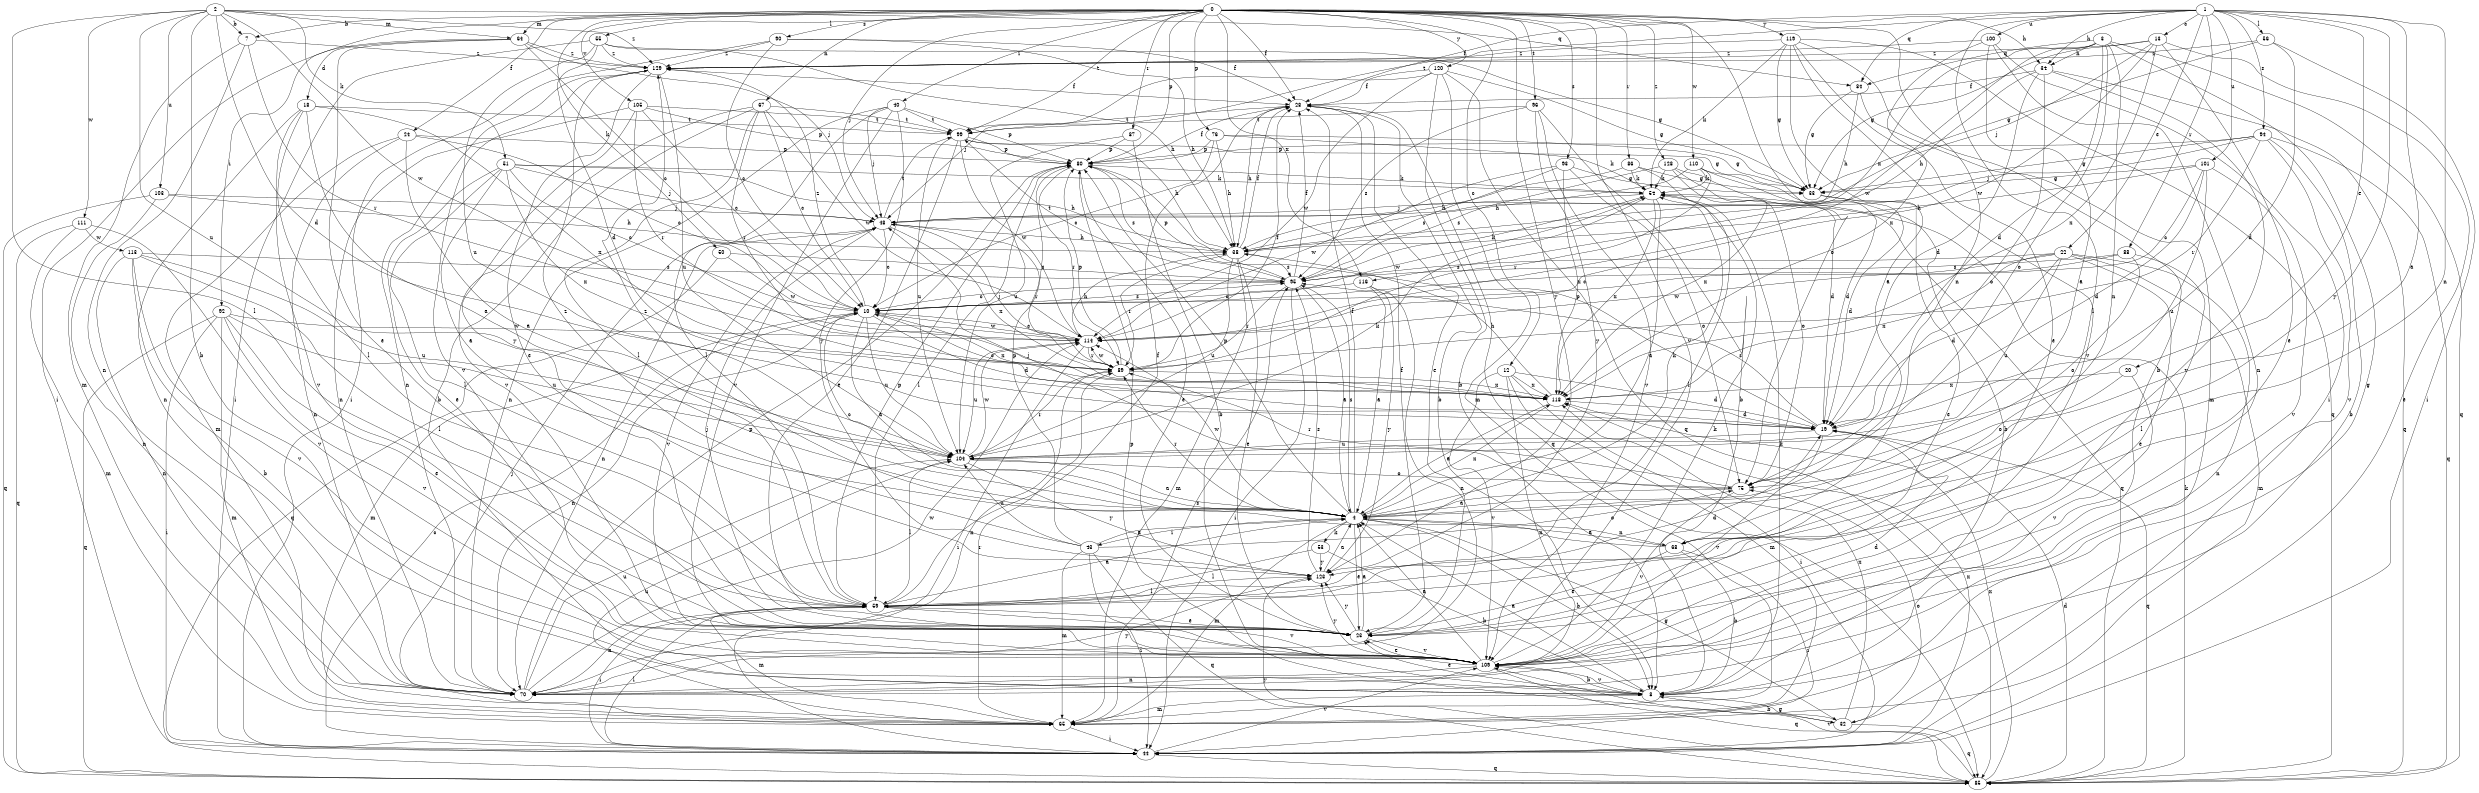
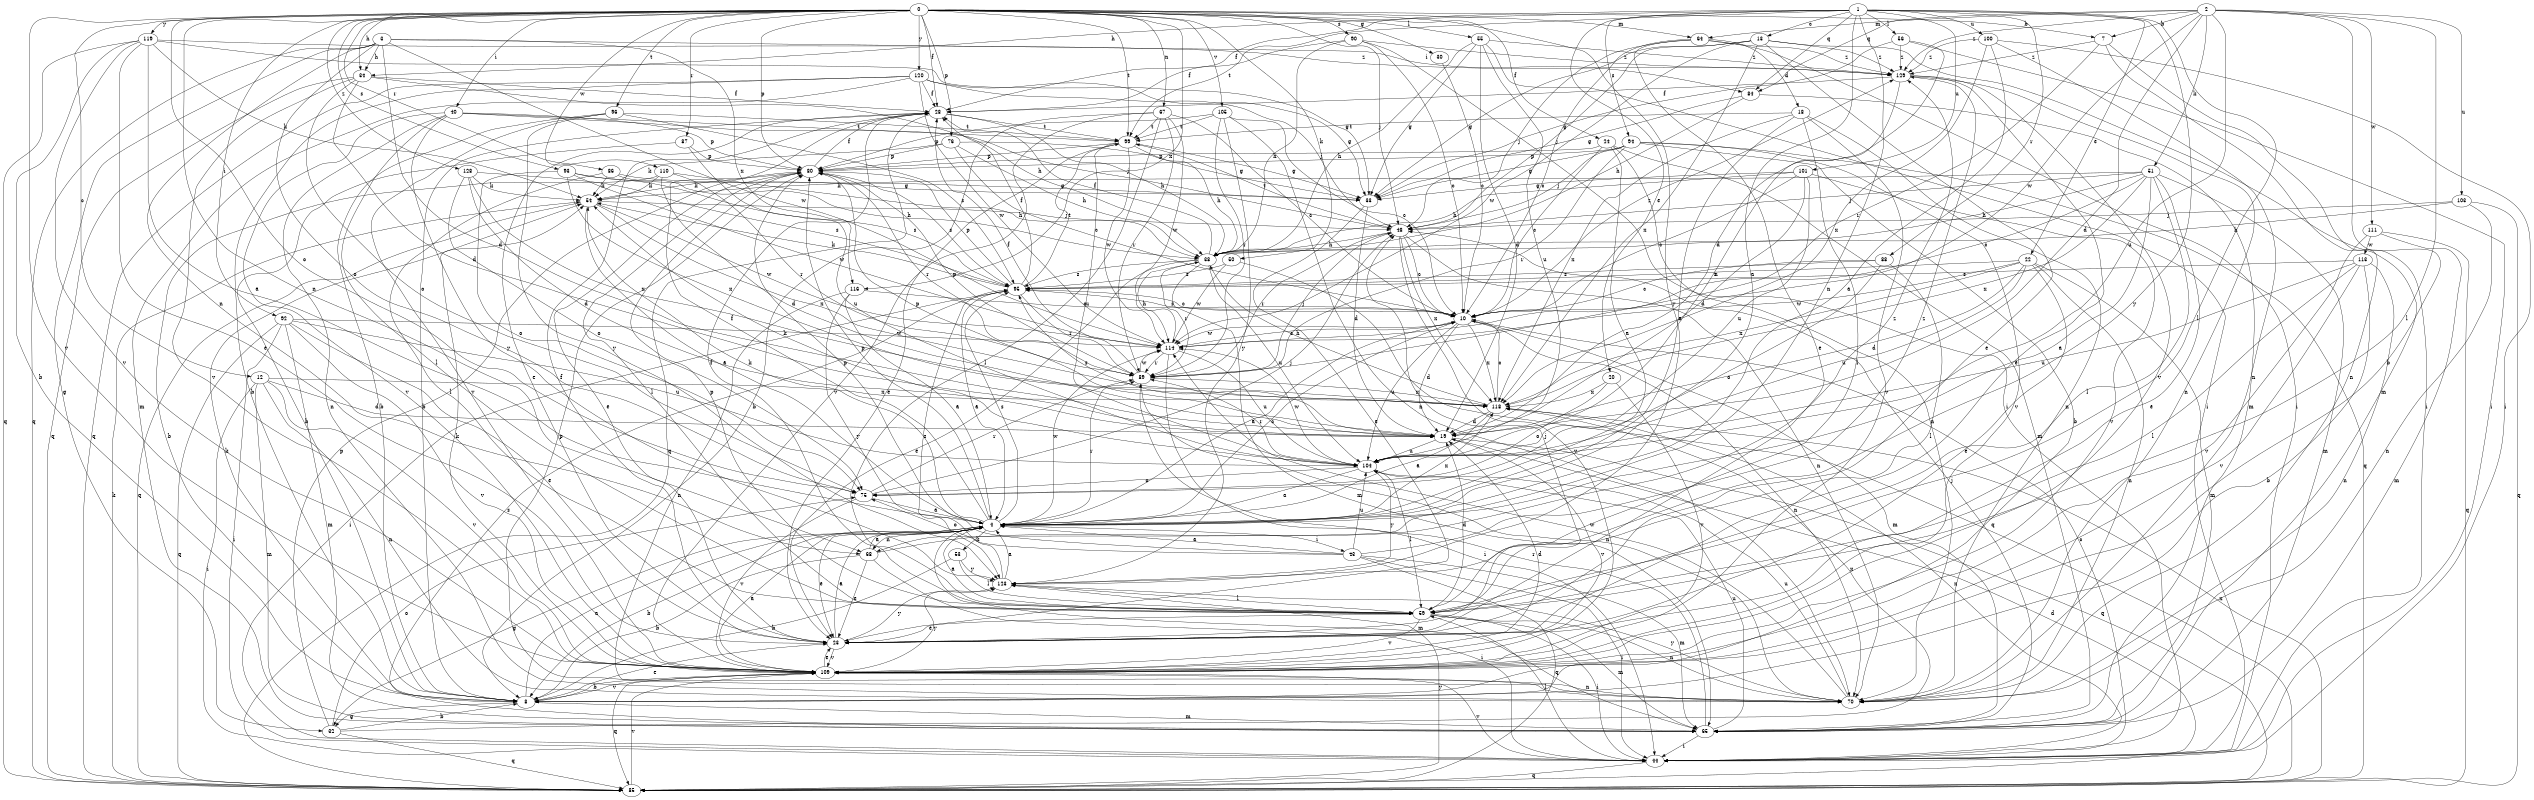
  strict digraph {
    0
    7
    12
    24
    28
+   30
    34
    40
    n9 [label=92]
    48
    50
    55
    64
    67
    68
    75
    76
    80
    86
    87
    90
    93
    96
    99
    105
    109
    110
    116
    119
    120
    123
    128
    129
    65
    89
    70
    19
    118
    44
    4
    n41 [label=10]
    8
    85
    23
    38
    59
    104
    114
    95
    33
    18
    54
    1
    13
    20
    22
    56
    84
    88
    94
    100
    101
    32
    43
    53
    2
    51
    103
    111
    113
    3
    0 -> 7 [label=b]
    0 -> 12 [label=c]
    0 -> 24 [label=f]
    0 -> 28 [label=f]
+   0 -> 30 [label=g]
    0 -> 34 [label=h]
    0 -> 40 [label=i]
    0 -> n9 [label=i]
    0 -> 48 [label=j]
    0 -> 50 [label=k]
    0 -> 55 [label=l]
    0 -> 64 [label=m]
    0 -> 67 [label=n]
    0 -> 68 [label=n]
    0 -> 75 [label=o]
    0 -> 76 [label=p]
    0 -> 80 [label=p]
    0 -> 86 [label=r]
    0 -> 87 [label=r]
    0 -> 90 [label=s]
    0 -> 93 [label=s]
    0 -> 96 [label=t]
    0 -> 99 [label=t]
    0 -> 105 [label=v]
    0 -> 109 [label=v]
    0 -> 110 [label=w]
    0 -> 116 [label=x]
    0 -> 119 [label=y]
    0 -> 120 [label=y]
    0 -> 123 [label=y]
    0 -> 128 [label=z]
    7 -> 129 [label=z]
    7 -> 65 [label=m]
    7 -> 89 [label=r]
    7 -> 70 [label=n]
    12 -> 109 [label=v]
    12 -> 65 [label=m]
    12 -> 70 [label=n]
    12 -> 19 [label=d]
    12 -> 118 [label=x]
    12 -> 44 [label=i]
    24 -> 80 [label=p]
    24 -> 65 [label=m]
    24 -> 70 [label=n]
    24 -> 4 [label=a]
    24 -> n41 [label=c]
    28 -> 99 [label=t]
    28 -> 8 [label=b]
    28 -> 85 [label=q]
    28 -> 23 [label=e]
    28 -> 38 [label=h]
+   30 -> n41 [label=c]
    34 -> 28 [label=f]
    34 -> 75 [label=o]
    34 -> 109 [label=v]
    34 -> 19 [label=d]
    34 -> 85 [label=q]
    34 -> 38 [label=h]
    40 -> 48 [label=j]
    40 -> 80 [label=p]
    40 -> 99 [label=t]
    40 -> 109 [label=v]
    40 -> 123 [label=y]
    40 -> 70 [label=n]
    40 -> 59 [label=l]
    n9 -> 109 [label=v]
    n9 -> 65 [label=m]
    n9 -> 44 [label=i]
    n9 -> 85 [label=q]
    n9 -> 23 [label=e]
    n9 -> 104 [label=u]
    n9 -> 114 [label=w]
    48 -> 99 [label=t]
    48 -> 109 [label=v]
    48 -> 89 [label=r]
    48 -> 70 [label=n]
    48 -> 118 [label=x]
    48 -> n41 [label=c]
    48 -> 38 [label=h]
    50 -> 85 [label=q]
    50 -> 114 [label=w]
    50 -> 95 [label=s]
    55 -> 129 [label=z]
    55 -> 19 [label=d]
    55 -> 44 [label=i]
    55 -> 38 [label=h]
    55 -> 104 [label=u]
    55 -> 33 [label=g]
    64 -> 48 [label=j]
    64 -> 129 [label=z]
    64 -> 44 [label=i]
    64 -> n41 [label=c]
    64 -> 23 [label=e]
    64 -> 18 [label=d]
    67 -> 99 [label=t]
    67 -> 109 [label=v]
    67 -> 89 [label=r]
    67 -> n41 [label=c]
    67 -> 8 [label=b]
    67 -> 59 [label=l]
    67 -> 114 [label=w]
    68 -> 129 [label=z]
    68 -> 44 [label=i]
    68 -> 4 [label=a]
    68 -> 8 [label=b]
    68 -> 23 [label=e]
    75 -> 48 [label=j]
    75 -> 109 [label=v]
    75 -> 89 [label=r]
    75 -> 4 [label=a]
    76 -> 80 [label=p]
    76 -> n41 [label=c]
    76 -> 38 [label=h]
    76 -> 33 [label=g]
    76 -> 54 [label=k]
    80 -> 28 [label=f]
    80 -> 89 [label=r]
    80 -> 23 [label=e]
    80 -> 59 [label=l]
    80 -> 95 [label=s]
    80 -> 54 [label=k]
    86 -> 38 [label=h]
    86 -> 59 [label=l]
    86 -> 33 [label=g]
    86 -> 54 [label=k]
    87 -> 80 [label=p]
    87 -> 8 [label=b]
    87 -> 104 [label=u]
    90 -> 28 [label=f]
    90 -> 129 [label=z]
    90 -> 44 [label=i]
    90 -> n41 [label=c]
    90 -> 38 [label=h]
    93 -> 75 [label=o]
    93 -> 118 [label=x]
    93 -> 114 [label=w]
    93 -> 95 [label=s]
    93 -> 33 [label=g]
    96 -> 99 [label=t]
    96 -> 109 [label=v]
    96 -> 123 [label=y]
    96 -> 8 [label=b]
    96 -> 95 [label=s]
    99 -> 80 [label=p]
    99 -> 23 [label=e]
    99 -> 38 [label=h]
    99 -> 104 [label=u]
    99 -> 114 [label=w]
    99 -> 33 [label=g]
    105 -> 80 [label=p]
    105 -> 99 [label=t]
    105 -> 123 [label=y]
    105 -> 89 [label=r]
    105 -> 70 [label=n]
    105 -> n41 [label=c]
    109 -> 123 [label=y]
    109 -> 70 [label=n]
    109 -> 19 [label=d]
    109 -> 4 [label=a]
    109 -> 8 [label=b]
    109 -> 85 [label=q]
    109 -> 23 [label=e]
    109 -> 54 [label=k]
    110 -> 89 [label=r]
    110 -> 19 [label=d]
    110 -> 8 [label=b]
    110 -> 38 [label=h]
    110 -> 54 [label=k]
    116 -> 123 [label=y]
    116 -> 70 [label=n]
    116 -> 4 [label=a]
    116 -> n41 [label=c]
    119 -> 109 [label=v]
    119 -> 129 [label=z]
    119 -> 4 [label=a]
    119 -> 8 [label=b]
    119 -> 85 [label=q]
    119 -> 23 [label=e]
    119 -> 33 [label=g]
    119 -> 54 [label=k]
    120 -> 28 [label=f]
    120 -> 48 [label=j]
    120 -> 65 [label=m]
    120 -> 8 [label=b]
    120 -> 85 [label=q]
    120 -> 114 [label=w]
    120 -> 33 [label=g]
    123 -> 4 [label=a]
    123 -> 59 [label=l]
    123 -> 95 [label=s]
    128 -> 75 [label=o]
    128 -> 19 [label=d]
    128 -> 118 [label=x]
    128 -> 95 [label=s]
    128 -> 54 [label=k]
    129 -> 28 [label=f]
    129 -> 109 [label=v]
    129 -> 70 [label=n]
    129 -> 23 [label=e]
    129 -> 104 [label=u]
    65 -> 48 [label=j]
    65 -> 89 [label=r]
    65 -> 44 [label=i]
    65 -> 104 [label=u]
    65 -> 95 [label=s]
    89 -> 28 [label=f]
    89 -> 48 [label=j]
    89 -> 80 [label=p]
    89 -> 70 [label=n]
    89 -> 118 [label=x]
    89 -> 114 [label=w]
    70 -> 80 [label=p]
    70 -> 123 [label=y]
    70 -> 104 [label=u]
    70 -> 114 [label=w]
    19 -> 80 [label=p]
    19 -> 109 [label=v]
    19 -> 85 [label=q]
    19 -> 104 [label=u]
    19 -> 95 [label=s]
    118 -> 19 [label=d]
    118 -> 4 [label=a]
    118 -> n41 [label=c]
    118 -> 38 [label=h]
    44 -> 109 [label=v]
    44 -> 118 [label=x]
    44 -> n41 [label=c]
    44 -> 85 [label=q]
    44 -> 59 [label=l]
    4 -> 28 [label=f]
    4 -> 68 [label=n]
    4 -> 80 [label=p]
    4 -> 65 [label=m]
    4 -> 89 [label=r]
    4 -> 118 [label=x]
    4 -> n41 [label=c]
    4 -> 8 [label=b]
    4 -> 23 [label=e]
    4 -> 114 [label=w]
    4 -> 95 [label=s]
    4 -> 54 [label=k]
    4 -> 32 [label=g]
    4 -> 43 [label=i]
    4 -> 53 [label=k]
    n41 -> 129 [label=z]
    n41 -> 65 [label=m]
    n41 -> 70 [label=n]
    n41 -> 19 [label=d]
    n41 -> 118 [label=x]
    n41 -> 4 [label=a]
    n41 -> 104 [label=u]
    n41 -> 114 [label=w]
    n41 -> 95 [label=s]
    8 -> 109 [label=v]
    8 -> 65 [label=m]
    8 -> 4 [label=a]
    8 -> 23 [label=e]
    8 -> 54 [label=k]
    8 -> 32 [label=g]
    85 -> 109 [label=v]
    85 -> 123 [label=y]
    85 -> 19 [label=d]
    85 -> 118 [label=x]
    85 -> 54 [label=k]
    23 -> 28 [label=f]
    23 -> 48 [label=j]
    23 -> 109 [label=v]
    23 -> 123 [label=y]
    23 -> 4 [label=a]
    38 -> 28 [label=f]
    38 -> 65 [label=m]
    38 -> 89 [label=r]
    38 -> 23 [label=e]
    38 -> 104 [label=u]
    38 -> 95 [label=s]
    59 -> 28 [label=f]
    59 -> 80 [label=p]
    59 -> 109 [label=v]
    59 -> 65 [label=m]
    59 -> 70 [label=n]
    59 -> 19 [label=d]
    59 -> 44 [label=i]
    59 -> 4 [label=a]
    59 -> 23 [label=e]
    104 -> 75 [label=o]
    104 -> 123 [label=y]
    104 -> 89 [label=r]
    104 -> 4 [label=a]
    104 -> 59 [label=l]
    104 -> 114 [label=w]
    104 -> 54 [label=k]
    114 -> 89 [label=r]
    114 -> 44 [label=i]
    114 -> n41 [label=c]
    114 -> 38 [label=h]
    114 -> 104 [label=u]
    95 -> 28 [label=f]
    95 -> 80 [label=p]
    95 -> 99 [label=t]
    95 -> 89 [label=r]
    95 -> 44 [label=i]
    95 -> 4 [label=a]
    95 -> n41 [label=c]
    95 -> 54 [label=k]
    33 -> 19 [label=d]
    33 -> 23 [label=e]
    18 -> 99 [label=t]
    18 -> 109 [label=v]
    18 -> 70 [label=n]
    18 -> 118 [label=x]
    18 -> 4 [label=a]
    18 -> 59 [label=l]
    54 -> 48 [label=j]
    54 -> 118 [label=x]
    54 -> 4 [label=a]
    54 -> 85 [label=q]
    54 -> 114 [label=w]
    1 -> 28 [label=f]
    1 -> 34 [label=h]
    1 -> 68 [label=n]
    1 -> 99 [label=t]
    1 -> 123 [label=y]
    1 -> 4 [label=a]
    1 -> 59 [label=l]
    1 -> 13 [label=c]
    1 -> 20 [label=e]
    1 -> 22 [label=e]
    1 -> 56 [label=l]
    1 -> 84 [label=q]
    1 -> 88 [label=r]
    1 -> 94 [label=s]
    1 -> 100 [label=u]
    1 -> 101 [label=u]
    13 -> 48 [label=j]
    13 -> 129 [label=z]
    13 -> 118 [label=x]
-   13 -> 44 [label=e]
+   13 -> 44 [label=i]
    13 -> 23 [label=e]
    13 -> 114 [label=w]
    13 -> 33 [label=g]
    20 -> 75 [label=o]
    20 -> 109 [label=v]
    20 -> 118 [label=x]
    22 -> 65 [label=m]
    22 -> 70 [label=n]
    22 -> 19 [label=d]
    22 -> 118 [label=x]
    22 -> 23 [label=e]
    22 -> 104 [label=u]
    22 -> 114 [label=w]
    22 -> 95 [label=s]
    56 -> 129 [label=z]
    56 -> 19 [label=d]
    56 -> 44 [label=i]
    56 -> 33 [label=g]
    84 -> 65 [label=m]
    84 -> 38 [label=h]
    84 -> 33 [label=g]
    88 -> 75 [label=o]
    88 -> n41 [label=c]
    88 -> 59 [label=l]
    88 -> 95 [label=s]
    94 -> 48 [label=j]
    94 -> 80 [label=p]
    94 -> 109 [label=v]
    94 -> 89 [label=r]
    94 -> 8 [label=b]
    94 -> 85 [label=q]
    94 -> 33 [label=g]
    100 -> 129 [label=z]
    100 -> 70 [label=n]
    100 -> 118 [label=x]
    100 -> 44 [label=i]
    100 -> 4 [label=a]
    101 -> 109 [label=v]
    101 -> 19 [label=d]
    101 -> n41 [label=c]
    101 -> 38 [label=h]
    101 -> 104 [label=u]
    101 -> 33 [label=g]
    32 -> 75 [label=o]
    32 -> 80 [label=p]
    32 -> 118 [label=x]
    32 -> 8 [label=b]
    32 -> 85 [label=q]
    43 -> 75 [label=o]
    43 -> 80 [label=p]
    43 -> 129 [label=z]
    43 -> 65 [label=m]
    43 -> 44 [label=i]
    43 -> 4 [label=a]
    43 -> 85 [label=q]
    43 -> 104 [label=u]
    53 -> 123 [label=y]
    53 -> 8 [label=b]
    53 -> 59 [label=l]
    2 -> 7 [label=b]
    2 -> 64 [label=m]
    2 -> 129 [label=z]
    2 -> 19 [label=d]
    2 -> 8 [label=b]
    2 -> 59 [label=l]
    2 -> 104 [label=u]
    2 -> 114 [label=w]
    2 -> 84 [label=q]
    2 -> 51 [label=k]
    2 -> 103 [label=u]
    2 -> 111 [label=w]
    51 -> 48 [label=j]
+   51 -> 65 [label=m]
    51 -> 118 [label=x]
    51 -> 4 [label=a]
    51 -> n41 [label=c]
    51 -> 23 [label=e]
    51 -> 38 [label=h]
    51 -> 59 [label=l]
    51 -> 54 [label=k]
    103 -> 48 [label=j]
    103 -> 70 [label=n]
    103 -> 85 [label=q]
    103 -> 38 [label=h]
    111 -> 109 [label=v]
    111 -> 65 [label=m]
    111 -> 85 [label=q]
    111 -> 113 [label=w]
    113 -> 109 [label=v]
    113 -> 70 [label=n]
    113 -> 8 [label=b]
    113 -> 59 [label=l]
    113 -> 104 [label=u]
    113 -> 95 [label=s]
    3 -> 34 [label=h]
    3 -> 68 [label=n]
    3 -> 75 [label=o]
    3 -> 116 [label=x]
    3 -> 19 [label=d]
    3 -> 85 [label=q]
    3 -> 114 [label=w]
-   3 -> 84 [label=q]
+   3 -> 84 [label=i]
    3 -> 32 [label=g]
  }
